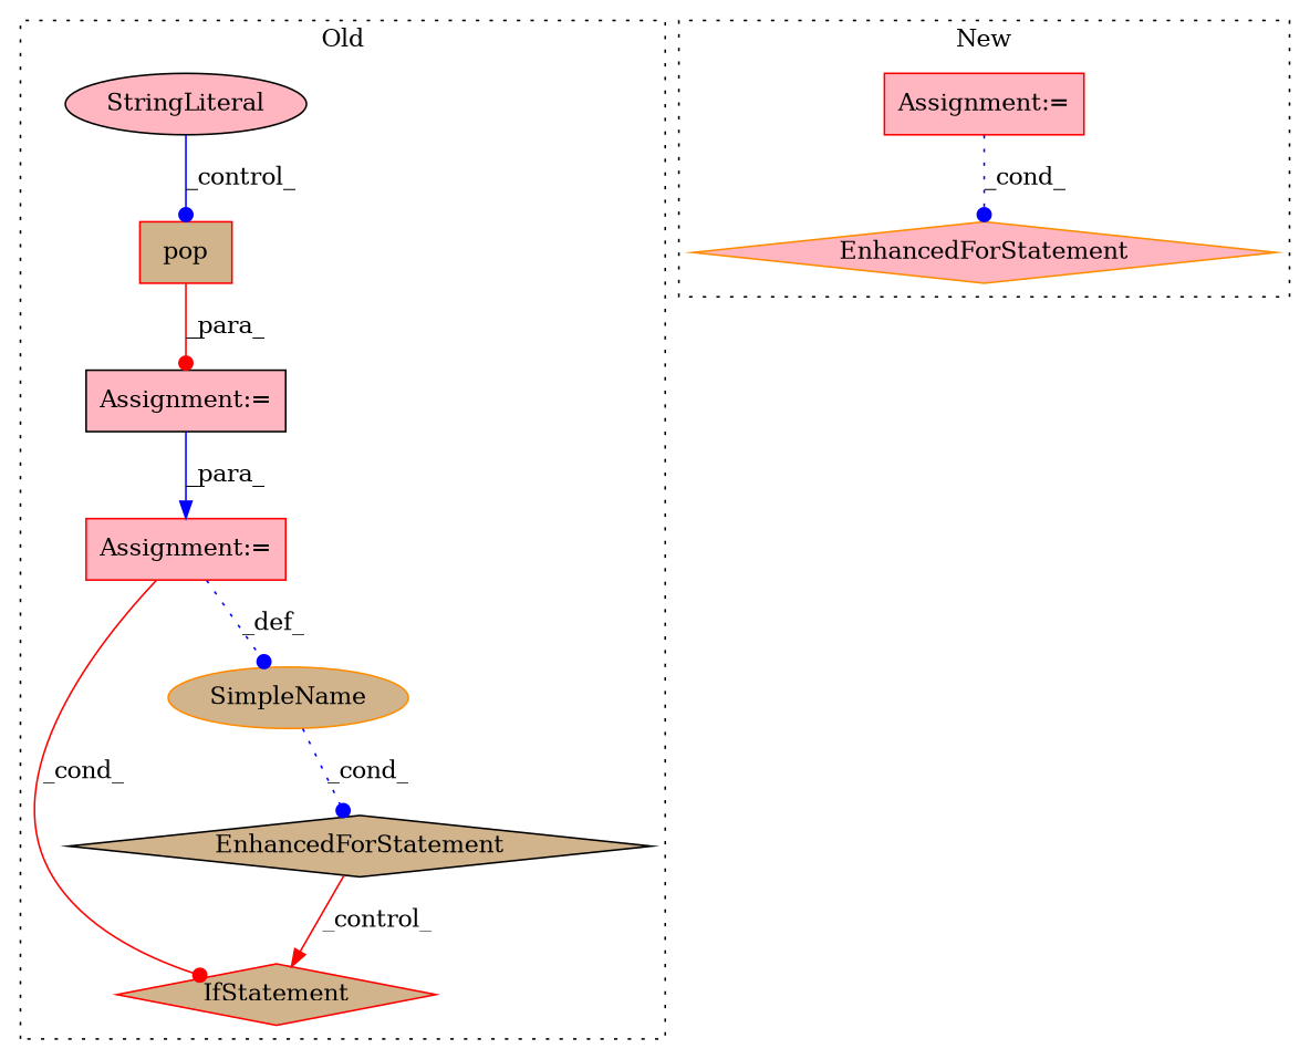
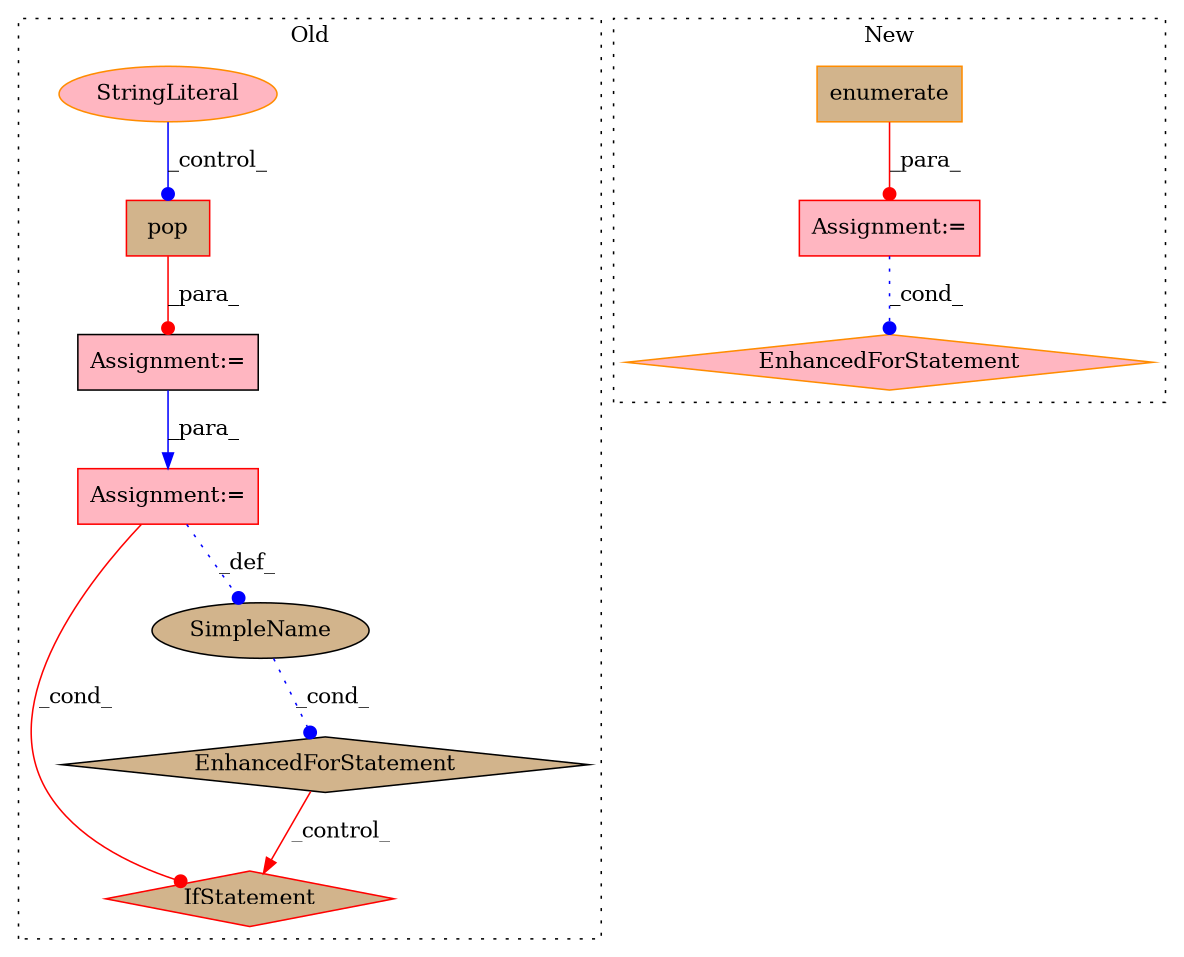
  digraph {
    node [a=7 color=red fillcolor=tan l="57,2" s="1856,1950" shape=box style=filled]
    edge [arrowhead=dot color=blue style=solid]
    n1 [a=32 l="4,1" label=pop s="1503,1514"]
-   n2 [a=45 color=black fillcolor=lightpink l=7 label=StringLiteral s=1507 shape=ellipse]
+   n2 [a=45 color=darkorange fillcolor=lightpink l=7 label=StringLiteral s=1507 shape=ellipse]
    n3 [a=70 color=black label=EnhancedForStatement shape=diamond]
    n4 [a=25 l="4,2" label=IfStatement s="2013,2031" shape=diamond]
-   n5 [a=42 color=darkorange l=14 label=SimpleName s=1917 shape=ellipse]
+   n5 [a=42 color=black l=14 label=SimpleName s=1917 shape=ellipse]
    n6 [color=black fillcolor=lightpink l=1 label="Assignment:=" s=1490]
    n7 [fillcolor=lightpink label="Assignment:="]
+   n8 [a=32 color=darkorange l="10,1" label=enumerate s="1658,1678"]
    n9 [a=70 color=darkorange fillcolor=lightpink l="69,2" label=EnhancedForStatement s="1573,1679" shape=diamond]
    n10 [fillcolor=lightpink l="69,2" label="Assignment:=" s="1573,1679"]
    subgraph cluster_1 {
      label=Old
      style=dotted
      n1
      n2
      n3
      n4
      n5
      n6
      n7
    }
    subgraph cluster_2 {
      label=New
      style=dotted
+     n8
      n9
      n10
    }
    n1 -> n6 [color=red label=_para_]
    n2 -> n1 [label=_control_]
    n3 -> n4 [arrowhead=normal color=red label=_control_]
    n5 -> n3 [label=_cond_ style=dotted]
    n6 -> n7 [arrowhead=normal label=_para_]
    n7 -> n4 [color=red label=_cond_]
    n7 -> n5 [label=_def_ style=dotted]
+   n8 -> n10 [color=red label=_para_]
    n10 -> n9 [label=_cond_ style=dotted]
  }
